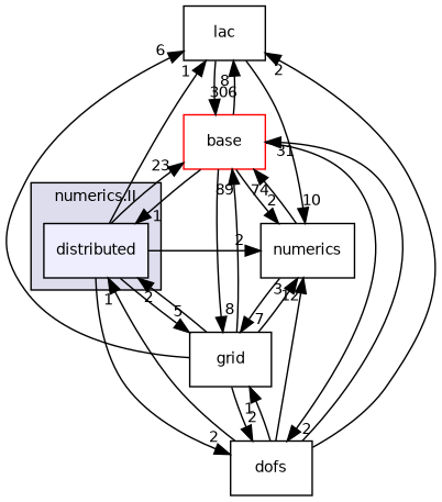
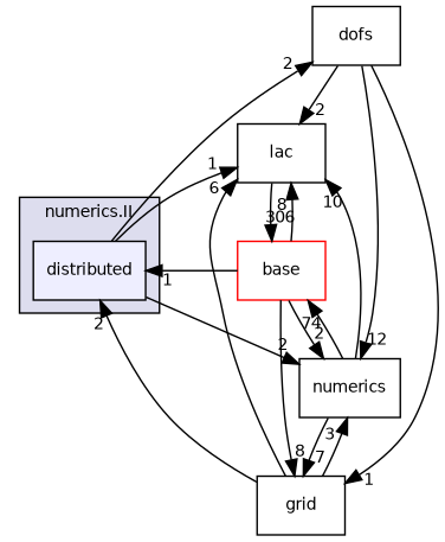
  digraph {
    compound=true
    node [fontname=Helvetica fontsize=10 shape=box]
    edge [headlabel=2 labeldistance=1.5 labelfontname=Helvetica labelfontsize=10]
    n1 [fillcolor="#eeeeff" label=distributed pencolor=black style=filled]
    n2 [label=lac]
    n3 [label=grid]
    n4 [color=red fillcolor=white label=base style=filled]
    n5 [label=dofs]
    n6 [label=numerics]
    subgraph cluster_1 {
      bgcolor="#ddddee"
      fontname=Helvetica
      fontsize=10
      label="numerics.II"
      pencolor=black
      n1
    }
    n1 -> n2 [headlabel=1]
-   n1 -> n3 [headlabel=5]
-   n1 -> n4 [headlabel=23]
    n1 -> n5
    n1 -> n6
    n2 -> n4 [headlabel=306]
    n3 -> n1
    n3 -> n2 [headlabel=6]
-   n3 -> n4 [headlabel=89]
-   n3 -> n5
    n3 -> n6 [headlabel=3]
    n4 -> n1 [headlabel=1]
    n4 -> n2 [headlabel=8]
    n4 -> n3 [headlabel=8]
-   n4 -> n5
    n4 -> n6
-   n5 -> n1 [headlabel=1]
    n5 -> n2
    n5 -> n3 [headlabel=1]
-   n5 -> n4 [headlabel=31]
    n5 -> n6 [headlabel=12]
-   n2 -> n6 [headlabel=10]
+   n6 -> n2 [headlabel=10]
    n6 -> n3 [headlabel=7]
    n6 -> n4 [headlabel=74]
  }
